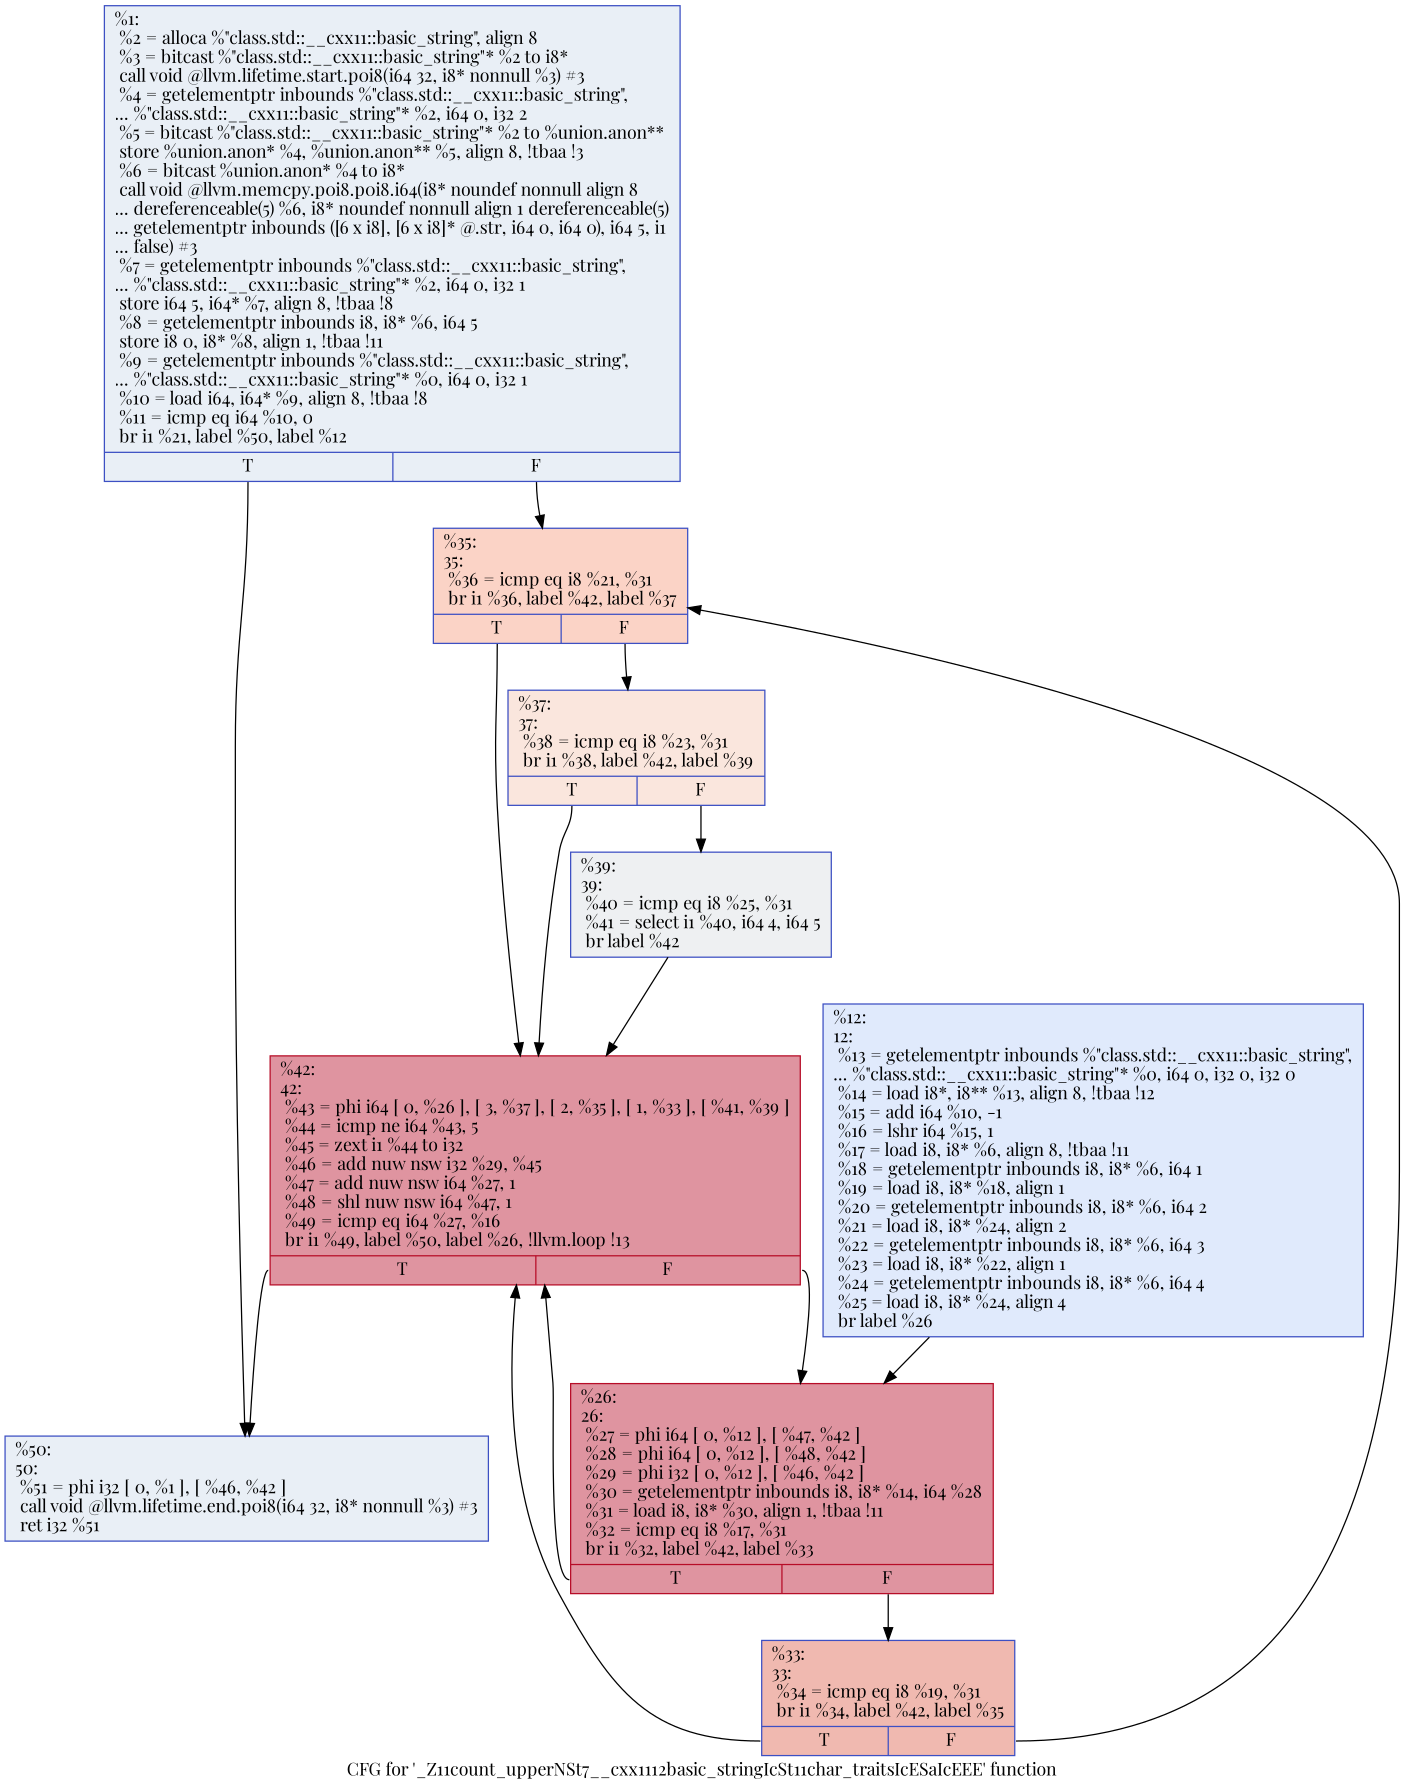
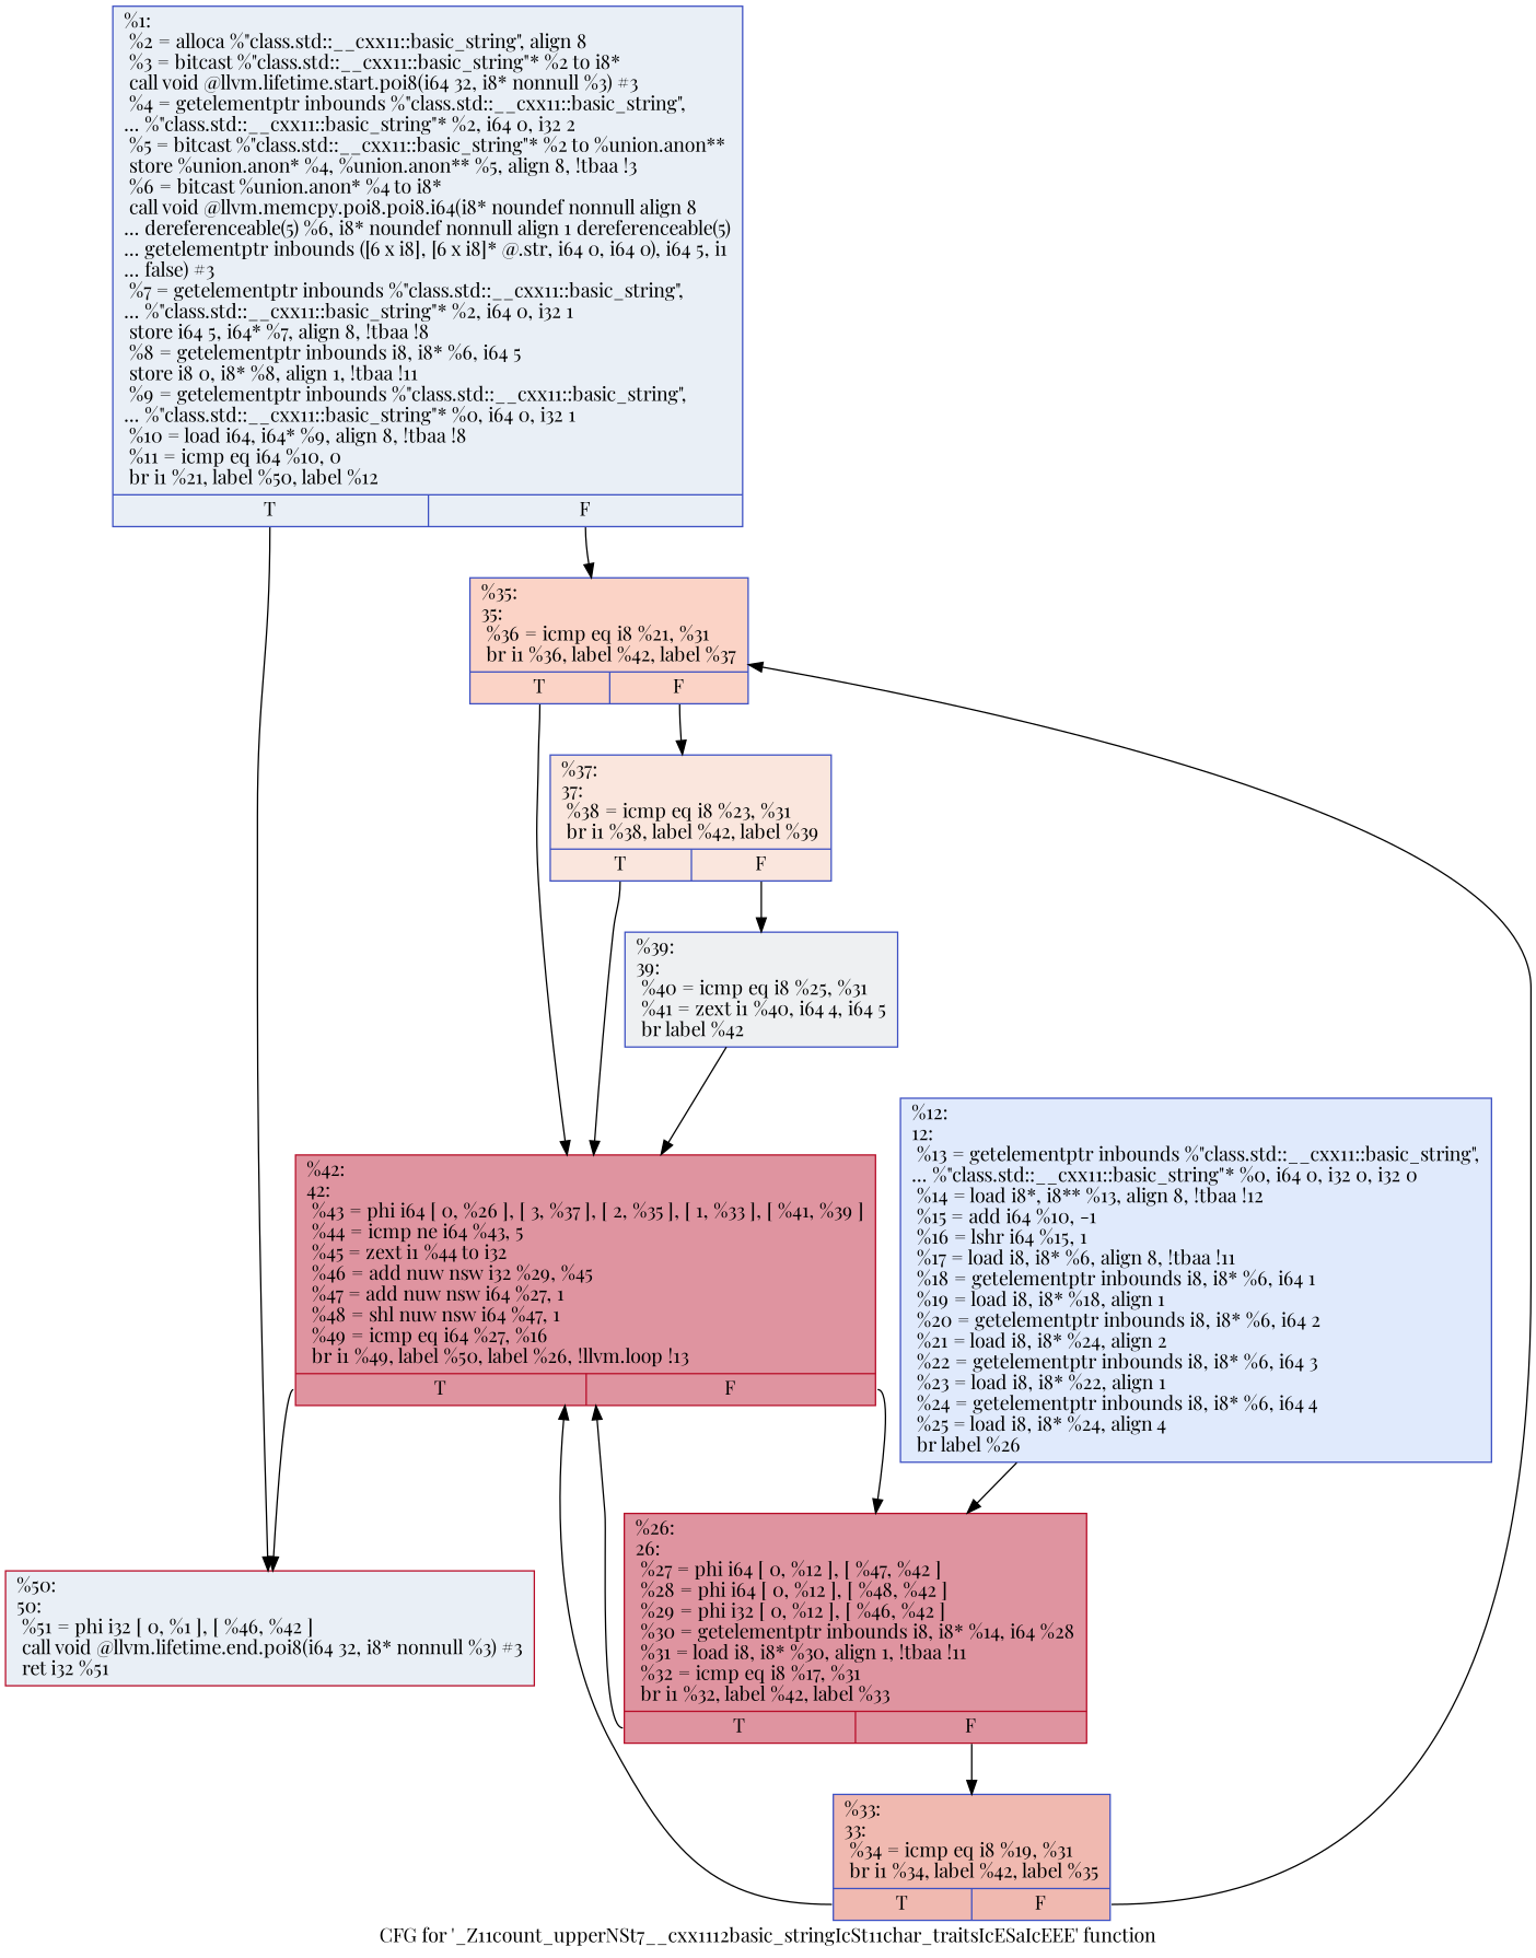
  digraph {
    fontname="Playfair Display"
    label="CFG for '_Z11count_upperNSt7__cxx1112basic_stringIcSt11char_traitsIcESaIcEEE' function"
    node [color="#3d50c3ff" fillcolor="#cedaeb70" fontname="Playfair Display" shape=record style=filled]
    edge [fontname="Playfair Display" tailport=s0]
    n1 [label="{%1:\l  %2 = alloca %\"class.std::__cxx11::basic_string\", align 8\l  %3 = bitcast %\"class.std::__cxx11::basic_string\"* %2 to i8*\l  call void @llvm.lifetime.start.p0i8(i64 32, i8* nonnull %3) #3\l  %4 = getelementptr inbounds %\"class.std::__cxx11::basic_string\",\l... %\"class.std::__cxx11::basic_string\"* %2, i64 0, i32 2\l  %5 = bitcast %\"class.std::__cxx11::basic_string\"* %2 to %union.anon**\l  store %union.anon* %4, %union.anon** %5, align 8, !tbaa !3\l  %6 = bitcast %union.anon* %4 to i8*\l  call void @llvm.memcpy.p0i8.p0i8.i64(i8* noundef nonnull align 8\l... dereferenceable(5) %6, i8* noundef nonnull align 1 dereferenceable(5)\l... getelementptr inbounds ([6 x i8], [6 x i8]* @.str, i64 0, i64 0), i64 5, i1\l... false) #3\l  %7 = getelementptr inbounds %\"class.std::__cxx11::basic_string\",\l... %\"class.std::__cxx11::basic_string\"* %2, i64 0, i32 1\l  store i64 5, i64* %7, align 8, !tbaa !8\l  %8 = getelementptr inbounds i8, i8* %6, i64 5\l  store i8 0, i8* %8, align 1, !tbaa !11\l  %9 = getelementptr inbounds %\"class.std::__cxx11::basic_string\",\l... %\"class.std::__cxx11::basic_string\"* %0, i64 0, i32 1\l  %10 = load i64, i64* %9, align 8, !tbaa !8\l  %11 = icmp eq i64 %10, 0\l  br i1 %21, label %50, label %12\l|{<s0>T|<s1>F}}"]
-   n2 [label="{%50:\l50:                                               \l  %51 = phi i32 [ 0, %1 ], [ %46, %42 ]\l  call void @llvm.lifetime.end.p0i8(i64 32, i8* nonnull %3) #3\l  ret i32 %51\l}"]
+   n2 [color="#b70d28ff" label="{%50:\l50:                                               \l  %51 = phi i32 [ 0, %1 ], [ %46, %42 ]\l  call void @llvm.lifetime.end.p0i8(i64 32, i8* nonnull %3) #3\l  ret i32 %51\l}"]
    n3 [fillcolor="#f59c7d70" label="{%35:\l35:                                               \l  %36 = icmp eq i8 %21, %31\l  br i1 %36, label %42, label %37\l|{<s0>T|<s1>F}}"]
    n4 [fillcolor="#b9d0f970" label="{%12:\l12:                                               \l  %13 = getelementptr inbounds %\"class.std::__cxx11::basic_string\",\l... %\"class.std::__cxx11::basic_string\"* %0, i64 0, i32 0, i32 0\l  %14 = load i8*, i8** %13, align 8, !tbaa !12\l  %15 = add i64 %10, -1\l  %16 = lshr i64 %15, 1\l  %17 = load i8, i8* %6, align 8, !tbaa !11\l  %18 = getelementptr inbounds i8, i8* %6, i64 1\l  %19 = load i8, i8* %18, align 1\l  %20 = getelementptr inbounds i8, i8* %6, i64 2\l  %21 = load i8, i8* %24, align 2\l  %22 = getelementptr inbounds i8, i8* %6, i64 3\l  %23 = load i8, i8* %22, align 1\l  %24 = getelementptr inbounds i8, i8* %6, i64 4\l  %25 = load i8, i8* %24, align 4\l  br label %26\l}"]
    n5 [color="#b70d28ff" fillcolor="#b70d2870" label="{%26:\l26:                                               \l  %27 = phi i64 [ 0, %12 ], [ %47, %42 ]\l  %28 = phi i64 [ 0, %12 ], [ %48, %42 ]\l  %29 = phi i32 [ 0, %12 ], [ %46, %42 ]\l  %30 = getelementptr inbounds i8, i8* %14, i64 %28\l  %31 = load i8, i8* %30, align 1, !tbaa !11\l  %32 = icmp eq i8 %17, %31\l  br i1 %32, label %42, label %33\l|{<s0>T|<s1>F}}"]
    n6 [color="#b70d28ff" fillcolor="#b70d2870" label="{%42:\l42:                                               \l  %43 = phi i64 [ 0, %26 ], [ 3, %37 ], [ 2, %35 ], [ 1, %33 ], [ %41, %39 ]\l  %44 = icmp ne i64 %43, 5\l  %45 = zext i1 %44 to i32\l  %46 = add nuw nsw i32 %29, %45\l  %47 = add nuw nsw i64 %27, 1\l  %48 = shl nuw nsw i64 %47, 1\l  %49 = icmp eq i64 %27, %16\l  br i1 %49, label %50, label %26, !llvm.loop !13\l|{<s0>T|<s1>F}}"]
    n7 [fillcolor="#de614d70" label="{%33:\l33:                                               \l  %34 = icmp eq i8 %19, %31\l  br i1 %34, label %42, label %35\l|{<s0>T|<s1>F}}"]
    n8 [fillcolor="#f3c7b170" label="{%37:\l37:                                               \l  %38 = icmp eq i8 %23, %31\l  br i1 %38, label %42, label %39\l|{<s0>T|<s1>F}}"]
-   n9 [fillcolor="#d9dce170" label="{%39:\l39:                                               \l  %40 = icmp eq i8 %25, %31\l  %41 = select i1 %40, i64 4, i64 5\l  br label %42\l}"]
+   n9 [fillcolor="#d9dce170" label="{%39:\l39:                                               \l  %40 = icmp eq i8 %25, %31\l  %41 = zext i1 %40, i64 4, i64 5\l  br label %42\l}"]
    n1 -> n2
    n1 -> n3 [tailport=s1]
    n3 -> n6
    n3 -> n8 [tailport=s1]
    n4 -> n5
    n5 -> n6
    n5 -> n7 [tailport=s1]
    n6 -> n2
    n6 -> n5 [tailport=s1]
    n7 -> n3 [tailport=s1]
    n7 -> n6
    n8 -> n6
    n8 -> n9 [tailport=s1]
    n9 -> n6
  }
